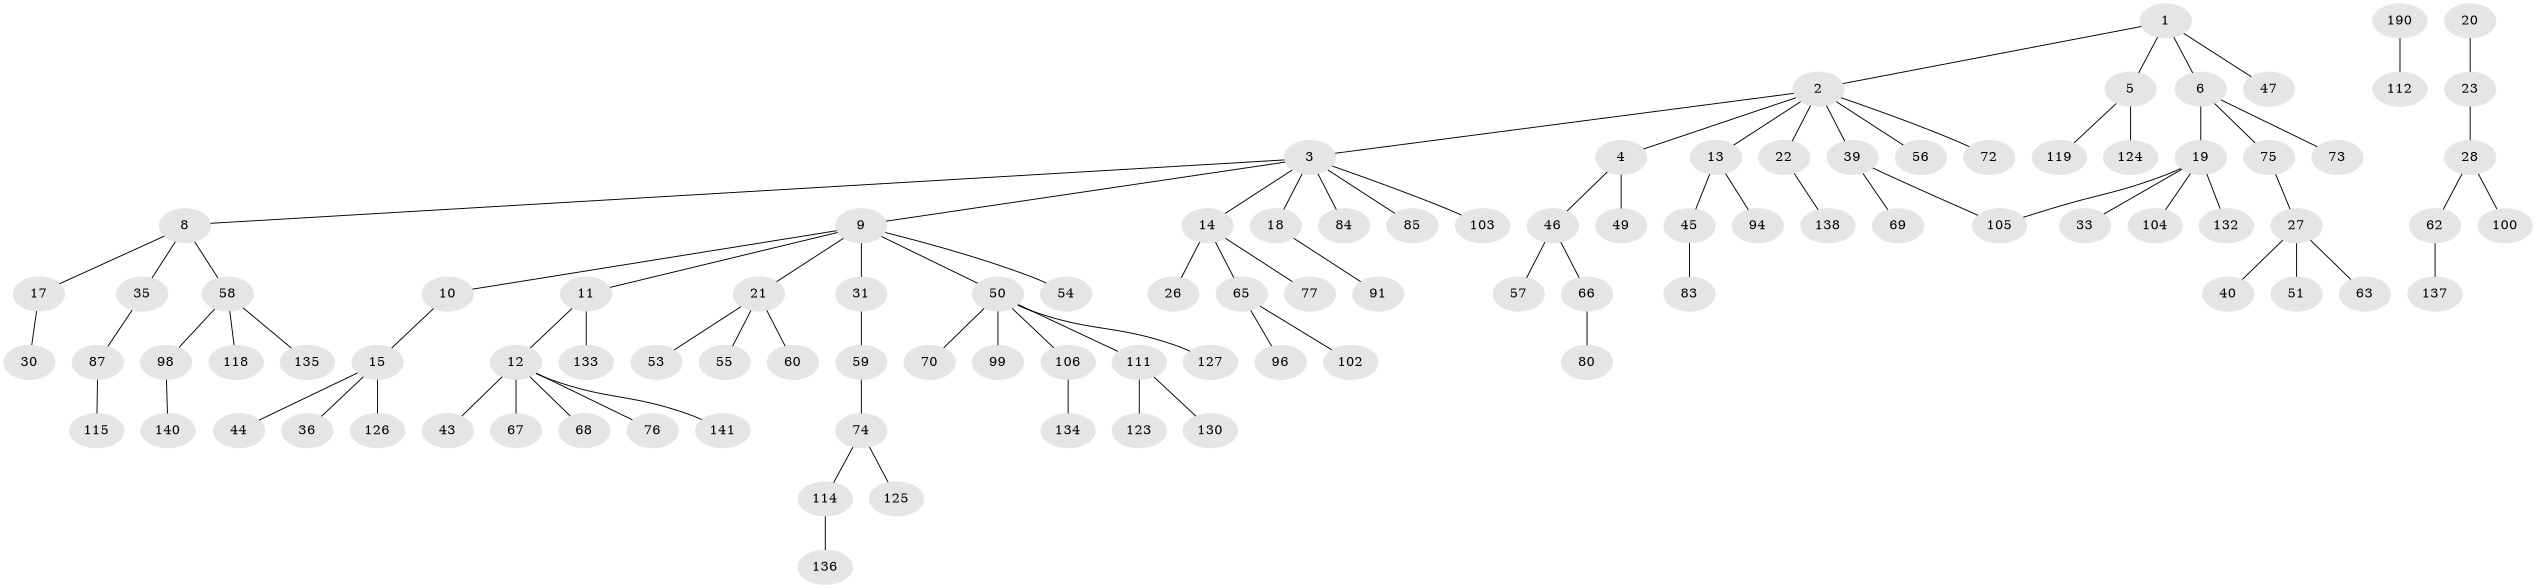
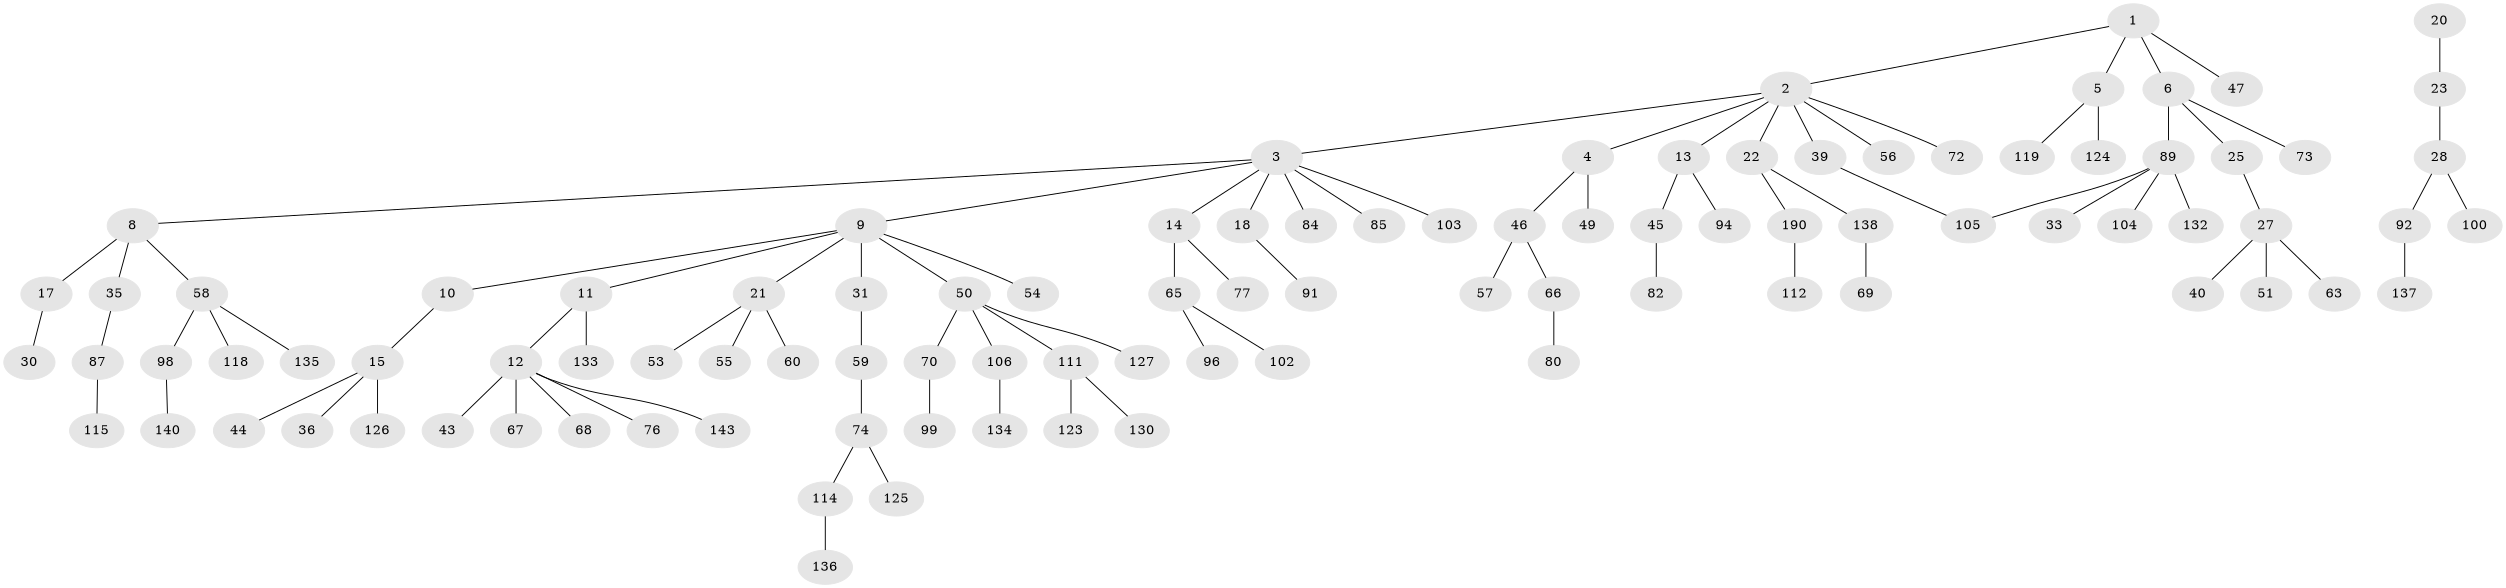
  graph {
    node [color=gray90 style=filled]
    2 [super="+71"]
    3 [super="+7"]
    4 [super="+61"]
    13
    22 [super="+78"]
    39 [super="+92"]
    56
    72
    1
    5 [super="+86"]
    6 [super="+44"]
    47 [super="+117"]
    119
    124
-   19 [super="+24"]
-   25 [super="+52" label=75]
+   19 [super="+24" label=89]
+   25 [super="+52"]
    73
    8 [super="+41"]
    9 [super="+16"]
    14 [super="+32"]
    18
    84
    85
    103 [super="+129"]
    46 [super="+88"]
    49
    45 [super="+101"]
    94 [super="+109"]
    n29 [label=190]
    138
    69 [super="+142"]
    105
    17
    35
    58 [super="+75"]
    10
    11 [super="+29"]
    21 [super="+38"]
    31 [super="+42"]
    50 [super="+95"]
    54
-   26
    65 [super="+121"]
    77 [super="+90"]
    91
    57
    66 [super="+108"]
    33
    104 [super="+107"]
    132
    27
    30
    87 [super="+97"]
    98
    118
    135
    15 [super="+37"]
    12 [super="+93"]
    133
    53
    55 [super="+128"]
    60 [super="+131"]
    59
    70
    99
    106
    111 [super="+122"]
    127
    n69 [label=44]
    36 [super="+48"]
    126
    43
    67
    68 [super="+113"]
    76
-   143 [label=141]
-   82 [label=83]
+   143
+   82
    96
    102
    20 [super="+79"]
    23
    28 [super="+139"]
    112
-   62
+   62 [label=92]
    100
    40
    51 [super="+64"]
    63
    137
    74 [super="+83"]
    115
    80 [super="+81"]
    134
    123
    130
    140
    114 [super="+116"]
    125 [super="+141"]
    136
    2 -- 3
    2 -- 4
    2 -- 13
    2 -- 22
    2 -- 39
    2 -- 56
    2 -- 72
    3 -- 8
    3 -- 9
    3 -- 14
    3 -- 18
    3 -- 84
    3 -- 85
    3 -- 103
    4 -- 46
    4 -- 49
    13 -- 45
    13 -- 94
+   22 -- n29
    22 -- 138
-   39 -- 69
+   138 -- 69
    39 -- 105
    1 -- 2
    1 -- 5
    1 -- 6
    1 -- 47
    5 -- 119
    5 -- 124
    6 -- 19
    6 -- 25
    6 -- 73
    19 -- 105
    19 -- 33
    19 -- 104
    19 -- 132
    25 -- 27
    8 -- 17
    8 -- 35
    8 -- 58
    9 -- 10
    9 -- 11
    9 -- 21
    9 -- 31
    9 -- 50
    9 -- 54
-   14 -- 26
    14 -- 65
    14 -- 77
    18 -- 91
    46 -- 57
    46 -- 66
    45 -- 82
    n29 -- 112
    17 -- 30
    35 -- 87
    58 -- 98
    58 -- 118
    58 -- 135
    10 -- 15
    11 -- 12
    11 -- 133
    21 -- 53
    21 -- 55
    21 -- 60
    31 -- 59
    50 -- 70
-   50 -- 99
+   70 -- 99
    50 -- 106
    50 -- 111
    50 -- 127
    65 -- 96
    65 -- 102
    66 -- 80
    27 -- 40
    27 -- 51
    27 -- 63
    87 -- 115
    98 -- 140
    15 -- n69
    15 -- 36
    15 -- 126
    12 -- 43
    12 -- 67
    12 -- 68
    12 -- 76
    12 -- 143
    59 -- 74
    106 -- 134
    111 -- 123
    111 -- 130
    20 -- 23
    23 -- 28
    28 -- 62
    28 -- 100
    62 -- 137
    74 -- 114
    74 -- 125
    114 -- 136
  }
